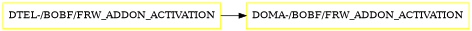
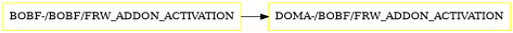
  digraph {
    rankdir=LR
    node [color=yellow shape=box]
-   "DTEL-/BOBF/FRW_ADDON_ACTIVATION"
+   "DTEL-/BOBF/FRW_ADDON_ACTIVATION" [label="BOBF-/BOBF/FRW_ADDON_ACTIVATION"]
    "DOMA-/BOBF/FRW_ADDON_ACTIVATION"
    "DTEL-/BOBF/FRW_ADDON_ACTIVATION" -> "DOMA-/BOBF/FRW_ADDON_ACTIVATION"
  }
